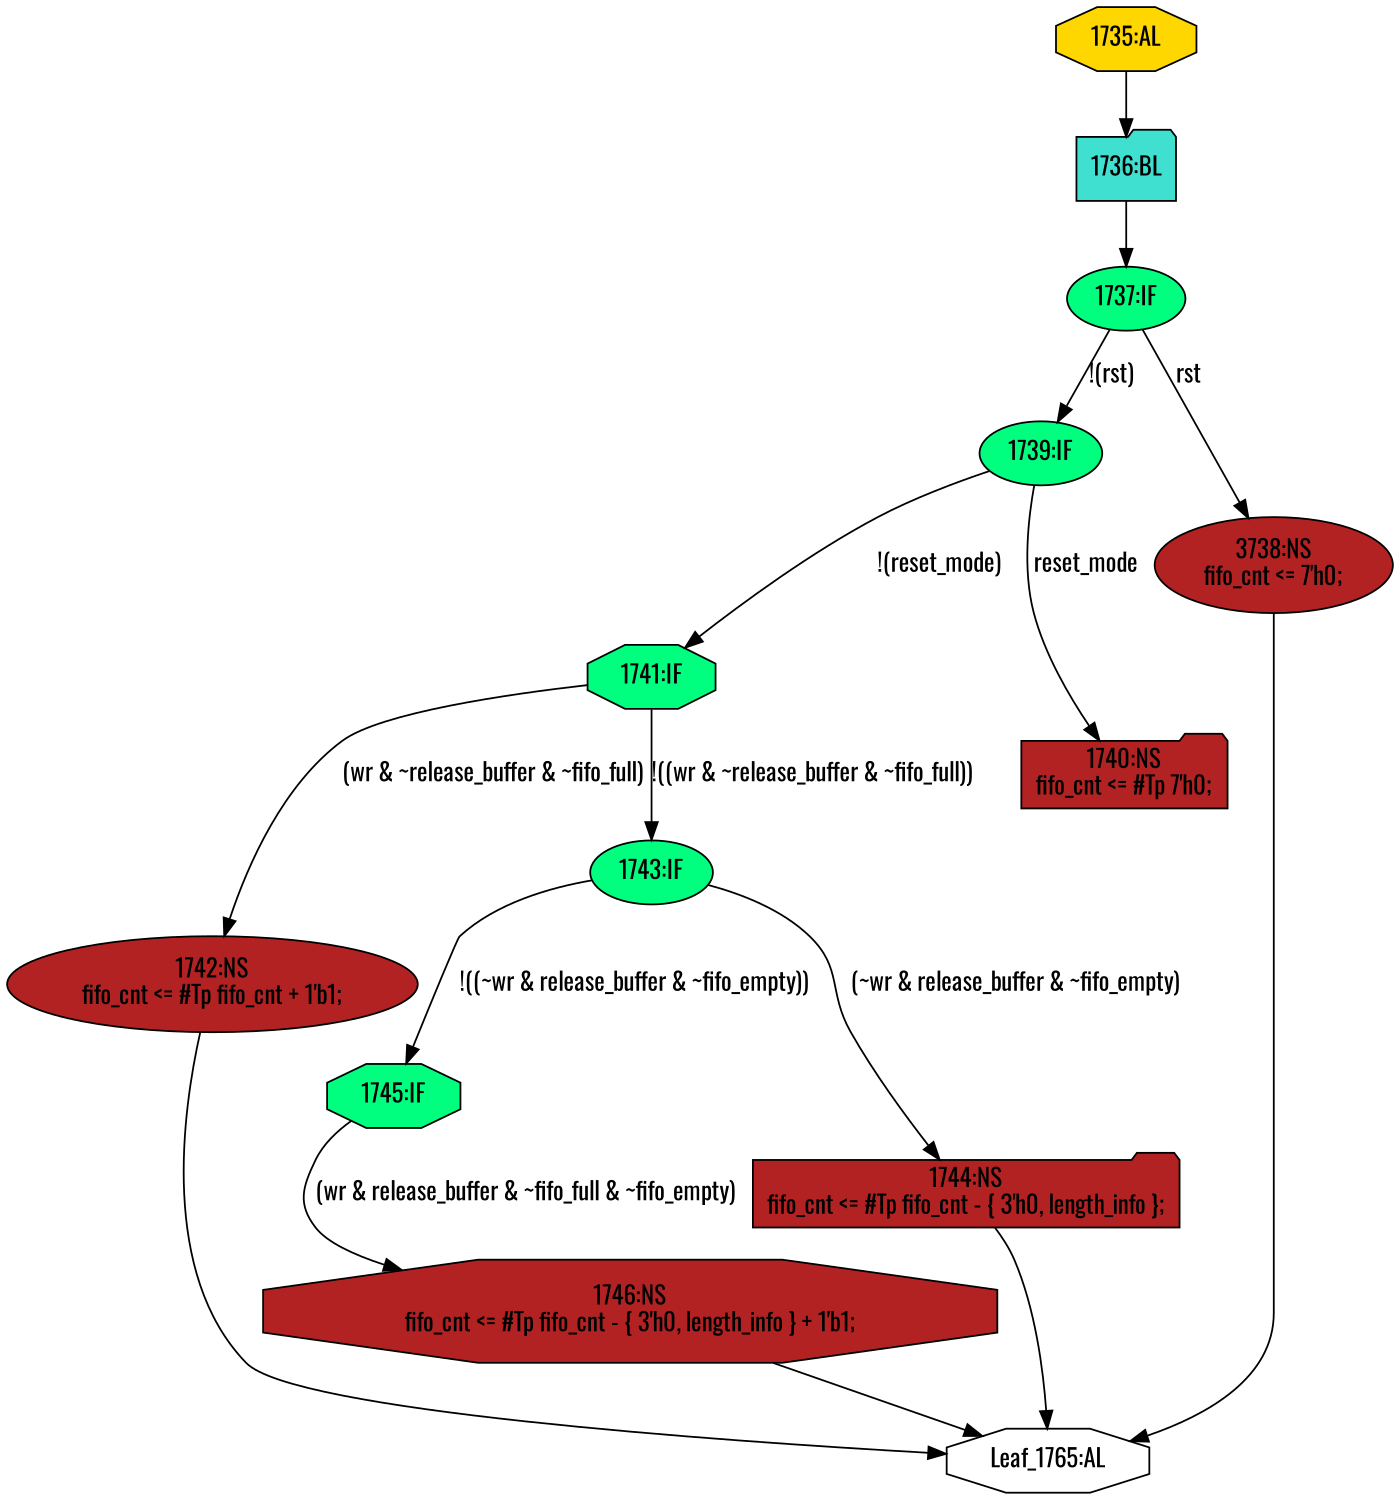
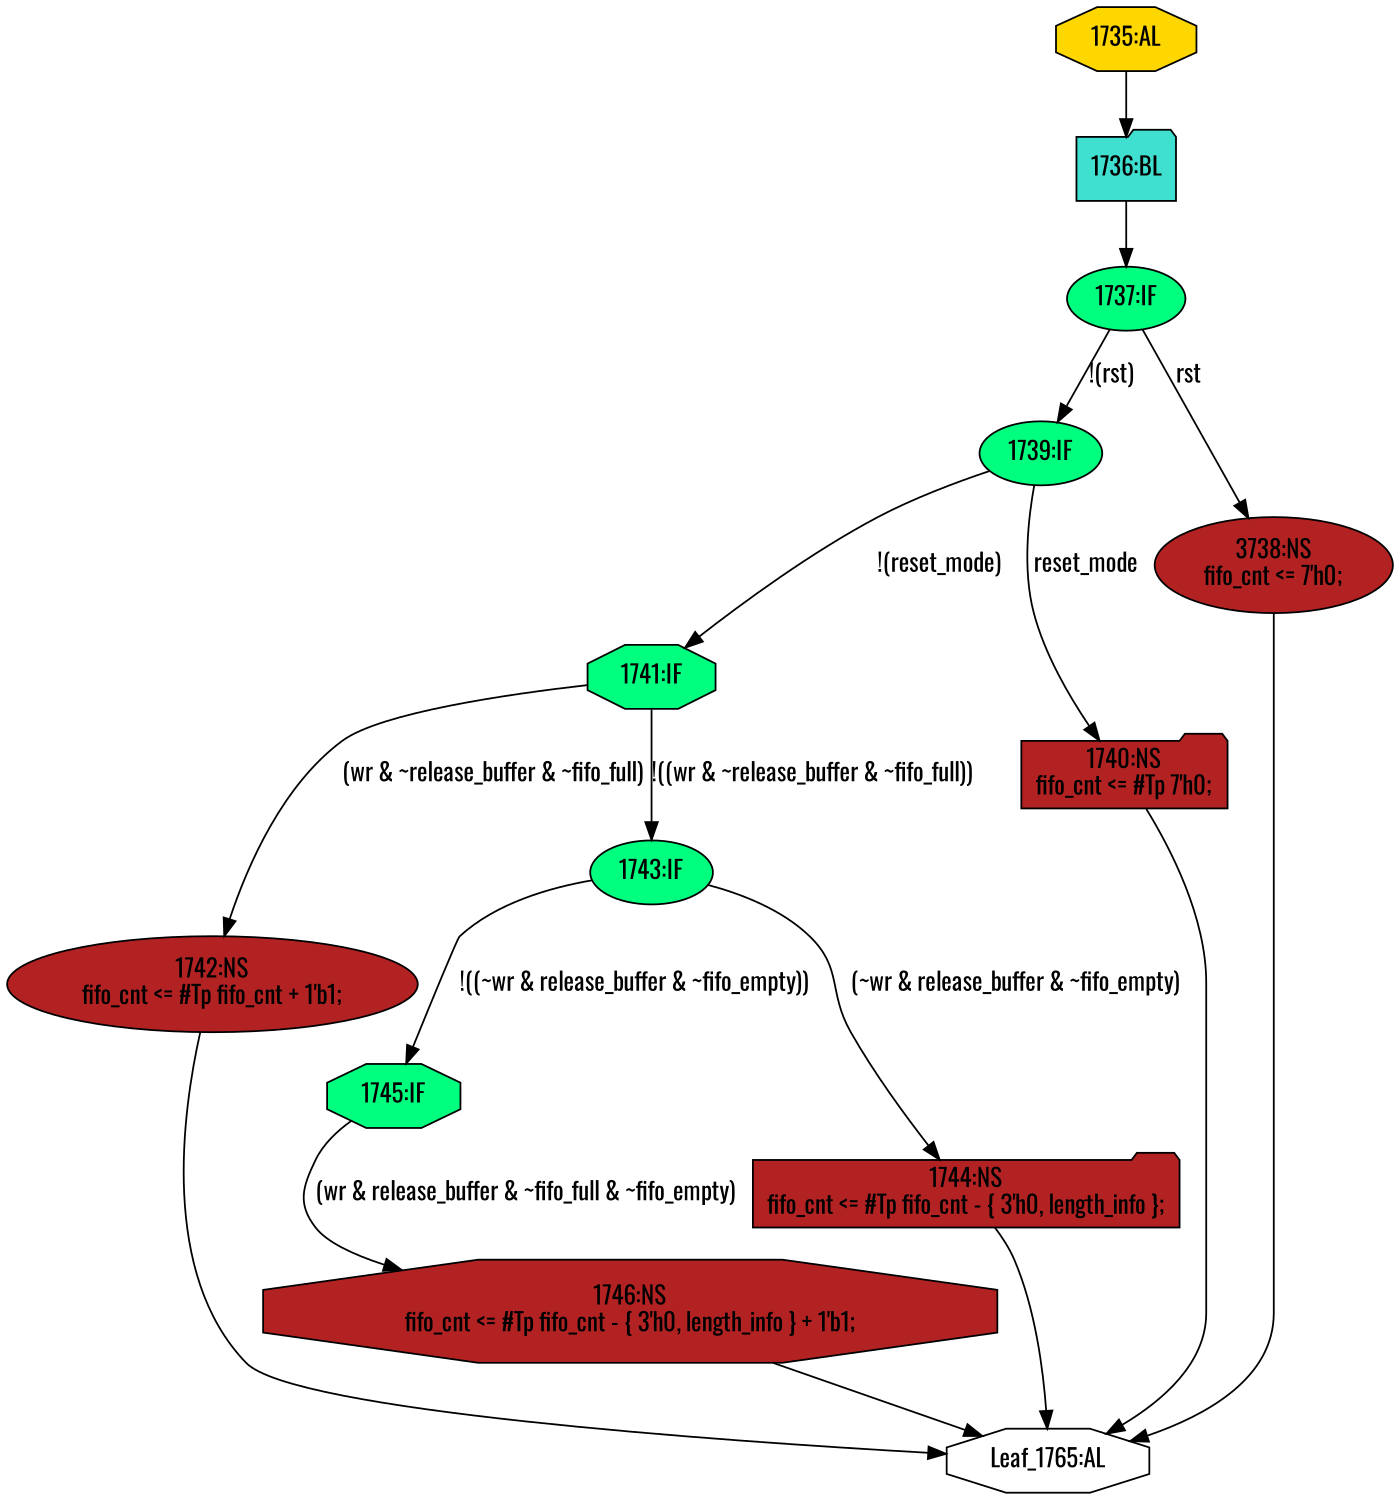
  strict digraph {
    fontname=Oswald
    node [fillcolor=springgreen fontname=Oswald shape=ellipse statements="[]" style=filled typ=IfStatement]
    edge [cond="[]" fontname=Oswald lineno=None]
    n1 [ast="<pyverilog.vparser.ast.IfStatement object at 0x7f44f6b75610>" label="1739:IF"]
    n2 [ast="<pyverilog.vparser.ast.IfStatement object at 0x7f44f6b752d0>" label="1741:IF" shape=octagon]
    n3 [ast="<pyverilog.vparser.ast.NonblockingSubstitution object at 0x7f44f6b69090>" fillcolor=firebrick label="1740:NS\nfifo_cnt <= #Tp 7'h0;" shape=folder statements="[<pyverilog.vparser.ast.NonblockingSubstitution object at 0x7f44f6b69090>]" typ=NonblockingSubstitution]
    n4 [ast="<pyverilog.vparser.ast.NonblockingSubstitution object at 0x7f44f6bb5a10>" fillcolor=firebrick label="1742:NS\nfifo_cnt <= #Tp fifo_cnt + 1'b1;" statements="[<pyverilog.vparser.ast.NonblockingSubstitution object at 0x7f44f6bb5a10>]" typ=NonblockingSubstitution]
    n5 [ast="<pyverilog.vparser.ast.IfStatement object at 0x7f44f6b75d90>" label="1743:IF"]
    n6 [def_var="['fifo_cnt']" label="Leaf_1765:AL" shape=octagon fillcolor="" statements="" style="" typ=""]
    n7 [ast="<pyverilog.vparser.ast.IfStatement object at 0x7f44f6b75b10>" label="1745:IF" shape=octagon]
    n8 [ast="<pyverilog.vparser.ast.NonblockingSubstitution object at 0x7f44f6bb5f10>" fillcolor=firebrick label="1744:NS\nfifo_cnt <= #Tp fifo_cnt - { 3'h0, length_info };" shape=folder statements="[<pyverilog.vparser.ast.NonblockingSubstitution object at 0x7f44f6bb5f10>]" typ=NonblockingSubstitution]
    n9 [ast="<pyverilog.vparser.ast.NonblockingSubstitution object at 0x7f44f6b692d0>" fillcolor=firebrick label="3738:NS\nfifo_cnt <= 7'h0;" statements="[<pyverilog.vparser.ast.NonblockingSubstitution object at 0x7f44f6b692d0>]" typ=NonblockingSubstitution]
    n10 [ast="<pyverilog.vparser.ast.NonblockingSubstitution object at 0x7f44f6b75c90>" fillcolor=firebrick label="1746:NS\nfifo_cnt <= #Tp fifo_cnt - { 3'h0, length_info } + 1'b1;" shape=octagon statements="[<pyverilog.vparser.ast.NonblockingSubstitution object at 0x7f44f6b75c90>]" typ=NonblockingSubstitution]
    n11 [ast="<pyverilog.vparser.ast.IfStatement object at 0x7f44f6b69410>" label="1737:IF"]
    n12 [ast="<pyverilog.vparser.ast.Block object at 0x7f44f6b694d0>" fillcolor=turquoise label="1736:BL" shape=folder typ=Block]
    n13 [ast="<pyverilog.vparser.ast.Always object at 0x7f44f6b69510>" clk_sens=True fillcolor=gold label="1735:AL" sens="['clk', 'rst']" shape=octagon typ=Always use_var="['length_info', 'fifo_full', 'fifo_empty', 'reset_mode', 'release_buffer', 'wr', 'fifo_cnt', 'rst']"]
    n1 -> n2 [cond="['reset_mode']" label="!(reset_mode)" lineno=1739]
    n1 -> n3 [cond="['reset_mode']" label=reset_mode lineno=1739]
    n2 -> n4 [cond="['wr', 'release_buffer', 'fifo_full']" label="(wr & ~release_buffer & ~fifo_full)" lineno=1741]
    n2 -> n5 [cond="['wr', 'release_buffer', 'fifo_full']" label="!((wr & ~release_buffer & ~fifo_full))" lineno=1741]
+   n3 -> n6
    n4 -> n6
    n5 -> n7 [cond="['wr', 'release_buffer', 'fifo_empty']" label="!((~wr & release_buffer & ~fifo_empty))" lineno=1743]
    n5 -> n8 [cond="['wr', 'release_buffer', 'fifo_empty']" label="(~wr & release_buffer & ~fifo_empty)" lineno=1743]
    n7 -> n10 [cond="['wr', 'release_buffer', 'fifo_full', 'fifo_empty']" label="(wr & release_buffer & ~fifo_full & ~fifo_empty)" lineno=1745]
    n8 -> n6
    n9 -> n6
    n10 -> n6
    n11 -> n1 [cond="['rst']" label="!(rst)" lineno=1737]
    n11 -> n9 [cond="['rst']" label=rst lineno=1737]
    n12 -> n11
    n13 -> n12
  }
